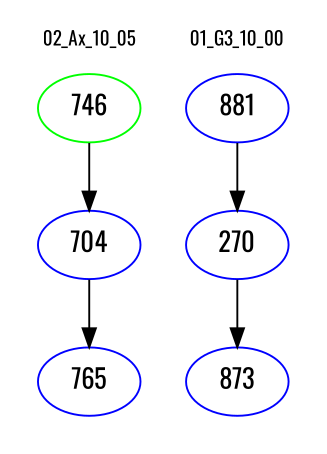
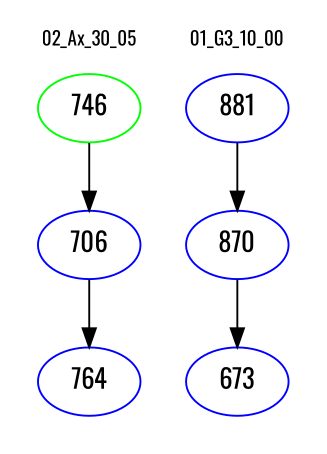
  digraph {
    fontname=Oswald
    node [color=blue fontname=Oswald]
    edge [color=black fontname=Oswald]
    n1 [color=green label=746]
-   n2 [label=704]
-   n3 [label=765]
+   n2 [label=706]
+   n3 [label=764]
    n4 [label=881]
-   n5 [label=270]
-   n6 [label=873]
+   n5 [label=870]
+   n6 [label=673]
    subgraph cluster_1 {
      color=white
      fontsize=10
-     label="02_Ax_10_05"
+     label="02_Ax_30_05"
      n1
      n2
      n3
    }
    subgraph cluster_2 {
      color=white
      fontsize=10
      label="01_G3_10_00"
      n4
      n5
      n6
    }
    n1 -> n2
    n2 -> n3
    n4 -> n5
    n5 -> n6
  }
